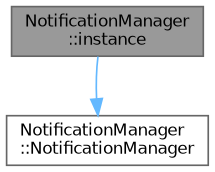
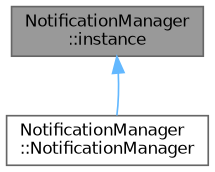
  digraph {
    rankdir=TB
    node [fontname=Helvetica fontsize=10 shape=box style=filled]
    n1 [color=gray40 fillcolor=grey60 fontcolor=black height=0.2 label="NotificationManager\l::instance" width=0.4]
    n2 [color=grey40 fillcolor=white height=0.2 label="NotificationManager\l::NotificationManager" width=0.4]
-   n1 -> n2 [color=steelblue1 fontname=Helvetica fontsize=10 labelfontname=Helvetica labelfontsize=10 style=solid]
+   n2 -> n1 [color=steelblue1 fontname=Helvetica fontsize=10 labelfontname=Helvetica labelfontsize=10 style=solid]
  }
